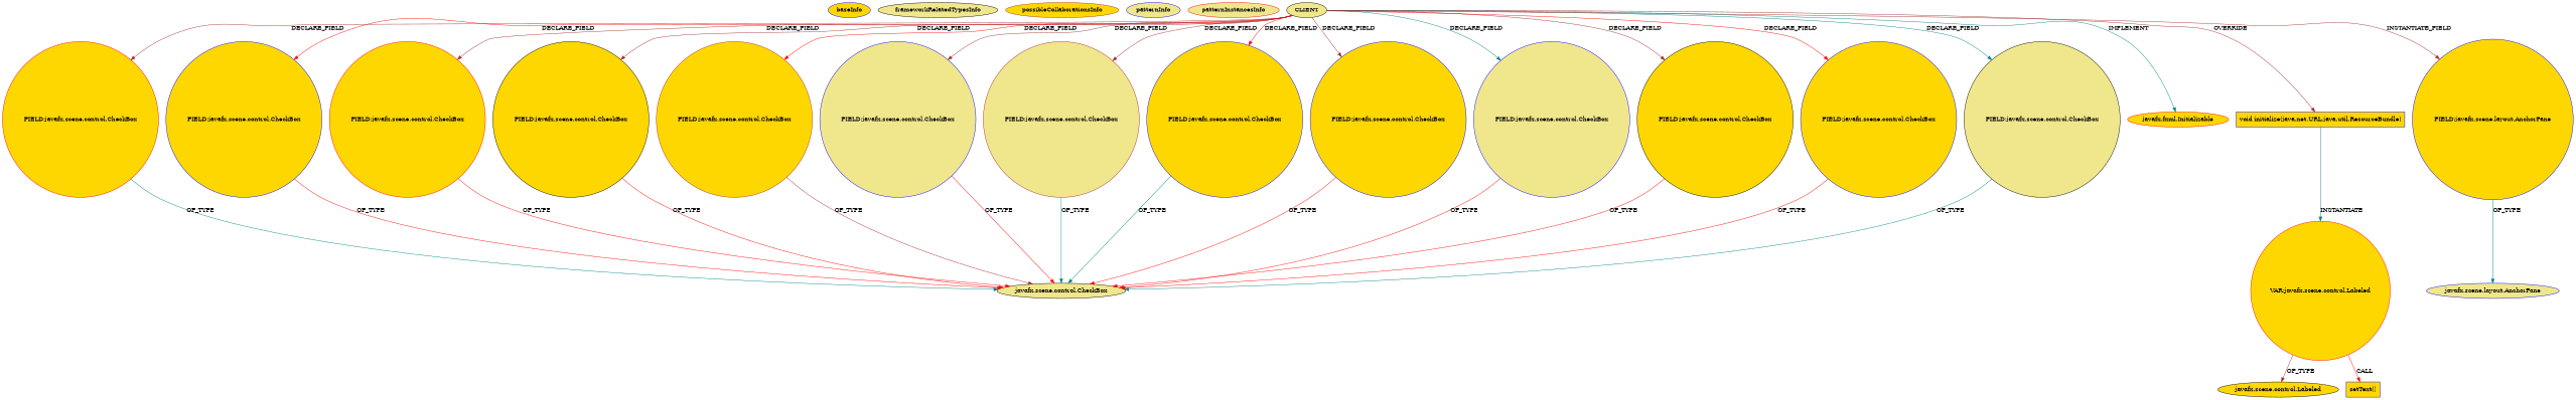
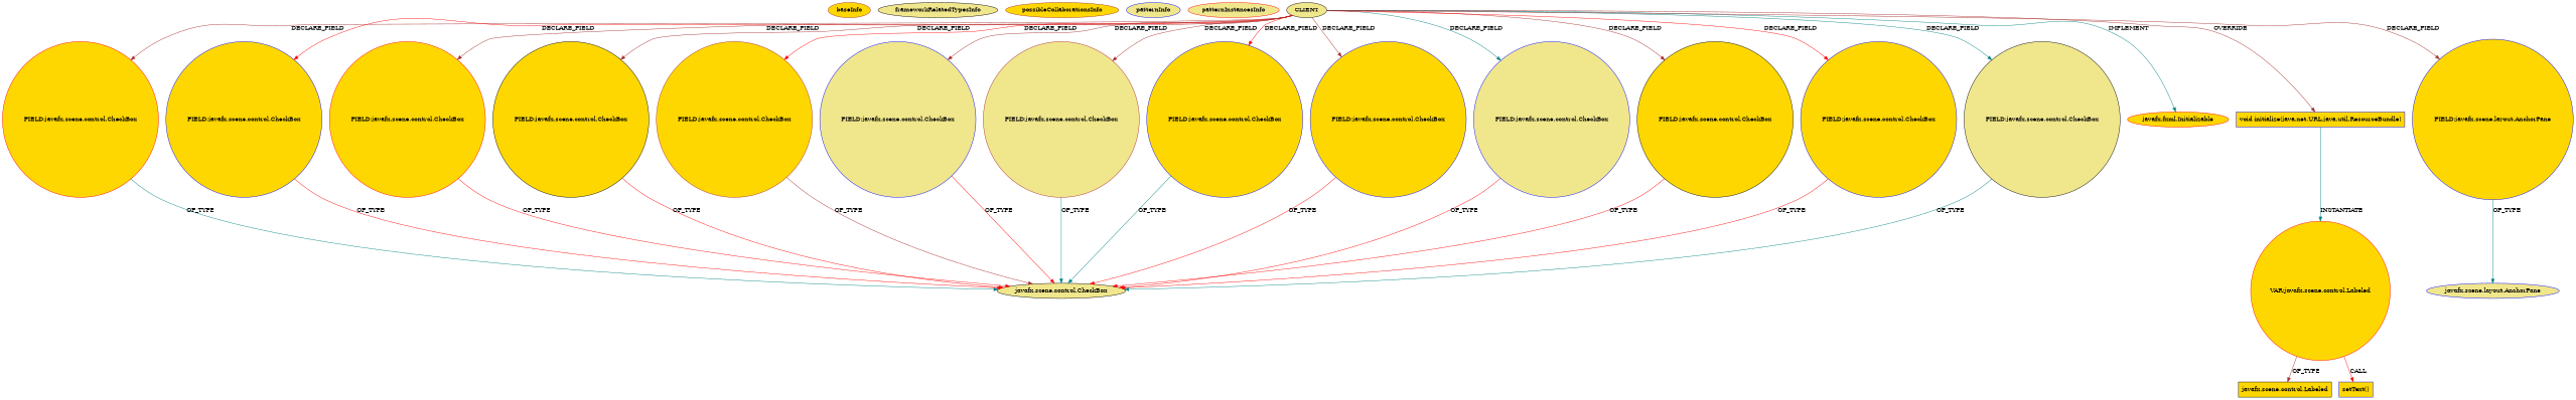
  digraph {
    node [color=blue fillcolor=gold style=filled isFrameworkType=false vertexType=FIELD_DECLARATION shape=circle]
    edge [color=red]
-   baseInfo [category=pattern graphId=1031 isAnonymous=false possibleRelation=false isFrameworkType="" vertexType="" shape=""]
+   baseInfo [category=pattern color=brown graphId=1031 isAnonymous=false possibleRelation=false isFrameworkType="" vertexType="" shape=""]
    frameworkRelatedTypesInfo [0="javafx.fxml.Initializable" color=black fillcolor=khaki isFrameworkType="" vertexType="" shape=""]
    possibleCollaborationsInfo [color=brown isFrameworkType="" vertexType="" shape=""]
    patternInfo [fillcolor=khaki frequency=2.0 patternRootClient=0 isFrameworkType="" vertexType="" shape=""]
    patternInstancesInfo [0="josesoler7-agendavital~/josesoler7-agendavital/agendavital-master/src/agendavital/vista/FXMLNuevasNoticiasController.java~FXMLNuevasNoticiasController~3371" 1="tarunbod-SummonCommandCreator~/tarunbod-SummonCommandCreator/SummonCommandCreator-master/src/me/FirstWorldAnarchy/scc/application/FXMLDocumentController.java~FXMLDocumentController~4474" color=red fillcolor=khaki isFrameworkType="" vertexType="" shape=""]
    n6 [color=black fillcolor=khaki label="javafx.scene.control.CheckBox" vertexType=FRAMEWORK_CLASS_TYPE shape=""]
    n7 [color=red label="FIELD:javafx.scene.control.CheckBox"]
    n8 [label="FIELD:javafx.scene.control.CheckBox"]
    n9 [color=red label="FIELD:javafx.scene.control.CheckBox"]
    n10 [color=black label="FIELD:javafx.scene.control.CheckBox"]
    n11 [color=brown label="FIELD:javafx.scene.control.CheckBox"]
    n12 [fillcolor=khaki label="FIELD:javafx.scene.control.CheckBox"]
    n13 [color=brown fillcolor=khaki label="FIELD:javafx.scene.control.CheckBox"]
    n14 [label="FIELD:javafx.scene.control.CheckBox"]
    n15 [label="FIELD:javafx.scene.control.CheckBox"]
    n16 [fillcolor=khaki label="FIELD:javafx.scene.control.CheckBox"]
    n17 [color=black label="FIELD:javafx.scene.control.CheckBox"]
    n18 [label="FIELD:javafx.scene.control.CheckBox"]
    n19 [color=black fillcolor=khaki label="FIELD:javafx.scene.control.CheckBox"]
    n20 [color=black fillcolor=khaki label=CLIENT vertexType=ROOT_CLIENT_CLASS_DECLARATION shape=""]
    n21 [color=red label="javafx.fxml.Initializable" vertexType=FRAMEWORK_INTERFACE_TYPE shape=""]
    n22 [label="void initialize(java.net.URL,java.util.ResourceBundle)" shape=box vertexType=OVERRIDING_METHOD_DECLARATION]
    n23 [label="FIELD:javafx.scene.layout.AnchorPane"]
    n24 [color=red label="VAR:javafx.scene.control.Labeled" vertexType=VARIABLE_EXPRESION]
    n25 [fillcolor=khaki label="javafx.scene.layout.AnchorPane" vertexType=FRAMEWORK_CLASS_TYPE shape=""]
-   n26 [color=black label="javafx.scene.control.Labeled" vertexType=FRAMEWORK_CLASS_TYPE shape=""]
+   n26 [color=black label="javafx.scene.control.Labeled" vertexType=FRAMEWORK_CLASS_TYPE shape=box]
    n27 [label="setText()" shape=box vertexType=INSIDE_CALL]
    n7 -> n6 [color=teal label=OF_TYPE]
    n8 -> n6 [label=OF_TYPE]
    n9 -> n6 [label=OF_TYPE]
    n10 -> n6 [label=OF_TYPE]
    n11 -> n6 [color=brown label=OF_TYPE]
    n12 -> n6 [label=OF_TYPE]
    n13 -> n6 [color=teal label=OF_TYPE]
    n14 -> n6 [color=teal label=OF_TYPE]
    n15 -> n6 [label=OF_TYPE]
    n16 -> n6 [label=OF_TYPE]
    n17 -> n6 [label=OF_TYPE]
    n18 -> n6 [label=OF_TYPE]
    n19 -> n6 [color=teal label=OF_TYPE]
    n20 -> n7 [color=brown label=DECLARE_FIELD]
    n20 -> n8 [label=DECLARE_FIELD]
    n20 -> n9 [color=brown label=DECLARE_FIELD]
    n20 -> n10 [color=brown label=DECLARE_FIELD]
    n20 -> n11 [label=DECLARE_FIELD]
    n20 -> n12 [color=brown label=DECLARE_FIELD]
    n20 -> n13 [color=brown label=DECLARE_FIELD]
    n20 -> n14 [label=DECLARE_FIELD]
    n20 -> n15 [color=brown label=DECLARE_FIELD]
    n20 -> n16 [color=teal label=DECLARE_FIELD]
    n20 -> n17 [color=brown label=DECLARE_FIELD]
    n20 -> n18 [label=DECLARE_FIELD]
    n20 -> n19 [color=teal label=DECLARE_FIELD]
    n20 -> n21 [color=teal label=IMPLEMENT]
    n20 -> n22 [color=brown label=OVERRIDE]
-   n20 -> n23 [color=brown label=INSTANTIATE_FIELD]
+   n20 -> n23 [color=brown label=DECLARE_FIELD]
    n22 -> n24 [color=teal label=INSTANTIATE]
    n23 -> n25 [color=teal label=OF_TYPE]
    n24 -> n26 [color=brown label=OF_TYPE]
    n24 -> n27 [label=CALL]
  }
